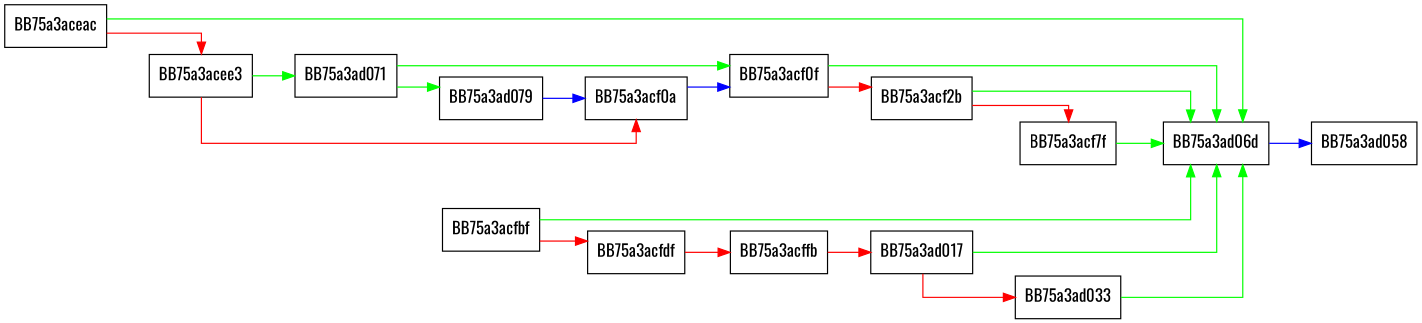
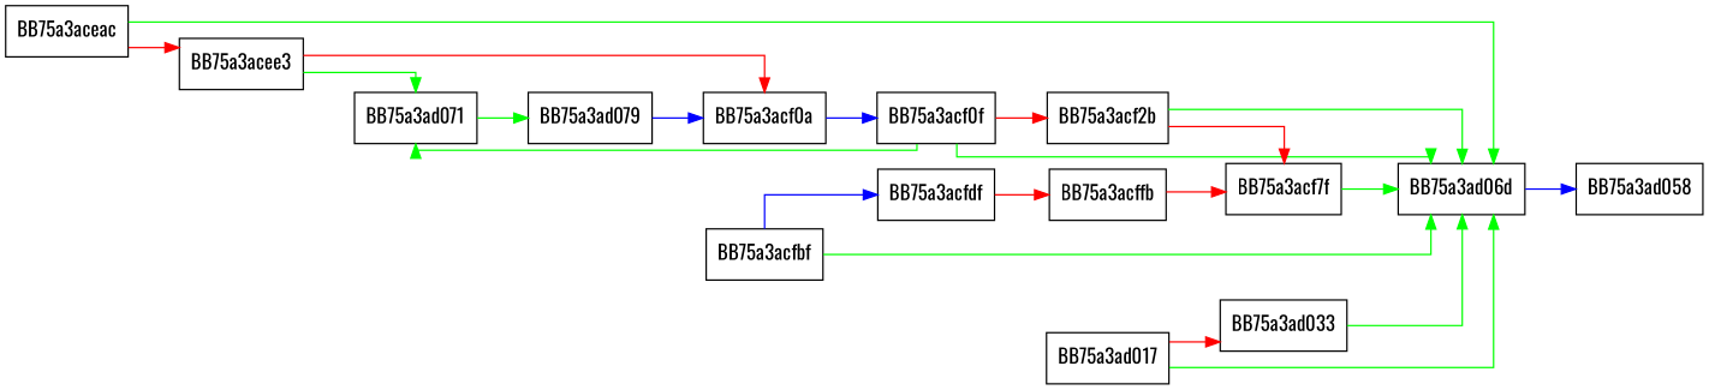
  digraph {
    fontname=Oswald
    rankdir=LR
    splines=ortho
    node [fontname=Oswald shape=box]
    edge [color=green fontname=Oswald]
    BB75a3aceac
    BB75a3ad06d
    BB75a3acee3
    BB75a3ad058
    BB75a3ad071
    BB75a3acf0a
    BB75a3acf0f
    BB75a3ad079
    BB75a3acf2b
    BB75a3acf7f
    BB75a3acfbf
    BB75a3acfdf
    BB75a3acffb
    BB75a3ad017
    BB75a3ad033
    BB75a3aceac -> BB75a3ad06d
    BB75a3aceac -> BB75a3acee3 [color=red]
    BB75a3ad06d -> BB75a3ad058 [color=blue]
    BB75a3acee3 -> BB75a3ad071
    BB75a3acee3 -> BB75a3acf0a [color=red]
-   BB75a3ad071 -> BB75a3acf0f
+   BB75a3acf0f -> BB75a3ad071
    BB75a3ad071 -> BB75a3ad079
    BB75a3acf0a -> BB75a3acf0f [color=blue]
    BB75a3acf0f -> BB75a3ad06d
    BB75a3acf0f -> BB75a3acf2b [color=red]
    BB75a3ad079 -> BB75a3acf0a [color=blue]
    BB75a3acf2b -> BB75a3ad06d
    BB75a3acf2b -> BB75a3acf7f [color=red]
    BB75a3acf7f -> BB75a3ad06d
    BB75a3acfbf -> BB75a3ad06d
-   BB75a3acfbf -> BB75a3acfdf [color=red]
+   BB75a3acfbf -> BB75a3acfdf [color=blue]
    BB75a3acfdf -> BB75a3acffb [color=red]
-   BB75a3acffb -> BB75a3ad017 [color=red]
+   BB75a3acffb -> BB75a3acf7f [color=red]
    BB75a3ad017 -> BB75a3ad06d
    BB75a3ad017 -> BB75a3ad033 [color=red]
    BB75a3ad033 -> BB75a3ad06d
  }
